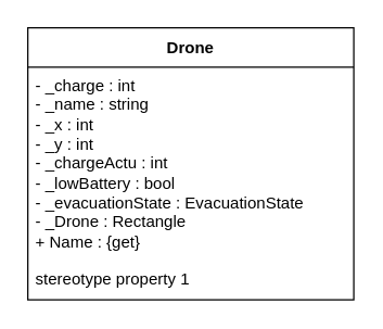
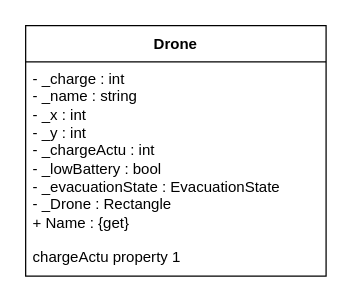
  <mxCell id="0" />
  <mxCell id="1" parent="0" />
  <mxCell id="2" value="Drone" style="swimlane;fontStyle=1;align=center;verticalAlign=middle;childLayout=stackLayout;horizontal=1;startSize=29;horizontalStack=0;resizeParent=1;resizeParentMax=0;resizeLast=0;collapsible=0;marginBottom=0;html=1;whiteSpace=wrap;" vertex="1" parent="1"><mxGeometry x="20" y="20" width="240" height="200" as="geometry" /></mxCell>
  <mxCell id="3" value="- _charge : int&lt;div&gt;- _name : string&lt;/div&gt;&lt;div&gt;- _x : int&lt;/div&gt;&lt;div&gt;- _y : int&lt;/div&gt;&lt;div&gt;- _chargeActu : int&lt;/div&gt;&lt;div&gt;- _lowBattery : bool&lt;/div&gt;&lt;div&gt;- _evacuationState : EvacuationState&lt;/div&gt;&lt;div&gt;- _Drone : Rectangle&lt;/div&gt;&lt;div&gt;+ Name : {get}&lt;/div&gt;" style="text;html=1;strokeColor=none;fillColor=none;align=left;verticalAlign=middle;spacingLeft=4;spacingRight=4;overflow=hidden;rotatable=0;points=[[0,0.5],[1,0.5]];portConstraint=eastwest;whiteSpace=wrap;" vertex="1" parent="2"><mxGeometry y="29" width="240" height="141" as="geometry" /></mxCell>
- <mxCell id="4" value="stereotype property 1" style="text;html=1;strokeColor=none;fillColor=none;align=left;verticalAlign=middle;spacingLeft=4;spacingRight=4;overflow=hidden;rotatable=0;points=[[0,0.5],[1,0.5]];portConstraint=eastwest;whiteSpace=wrap;" vertex="1" parent="2"><mxGeometry y="170" width="240" height="30" as="geometry" /></mxCell>
+ <mxCell id="4" value="chargeActu property 1" style="text;html=1;strokeColor=none;fillColor=none;align=left;verticalAlign=middle;spacingLeft=4;spacingRight=4;overflow=hidden;rotatable=0;points=[[0,0.5],[1,0.5]];portConstraint=eastwest;whiteSpace=wrap;" vertex="1" parent="2"><mxGeometry y="170" width="240" height="30" as="geometry" /></mxCell>
